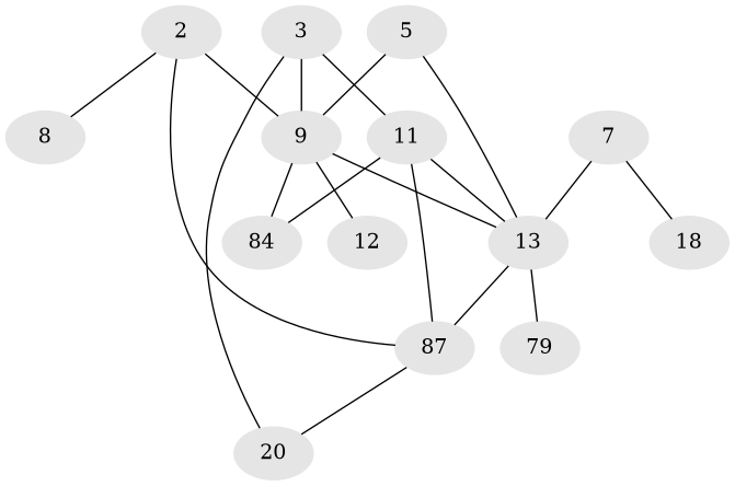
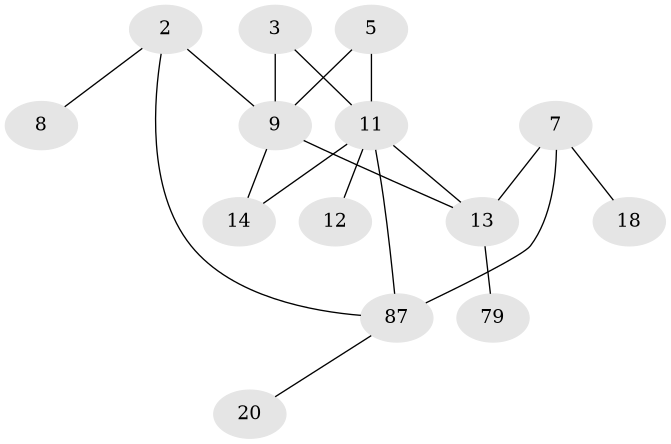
  graph {
    node [color=gray90 style=filled]
    edge [weight=1.0]
    2
    8
    9
    n4 [label=87]
-   14 [label=84]
+   14
    13
    12
    20
    3
    11
    5
    7
    18
    n14 [label=79]
    2 -- 8
    2 -- 9
    2 -- n4
    9 -- 14
    9 -- 13
-   9 -- 12 [weight=2.0]
+   11 -- 12 [weight=2.0]
    n4 -- 20
-   13 -- n4
+   7 -- n4
    13 -- n14
    3 -- 9
-   3 -- 20
    3 -- 11 [weight=2.0]
    11 -- n4
    11 -- 14
    11 -- 13
    5 -- 9
-   5 -- 13
+   5 -- 11
    7 -- 13
    7 -- 18
  }
